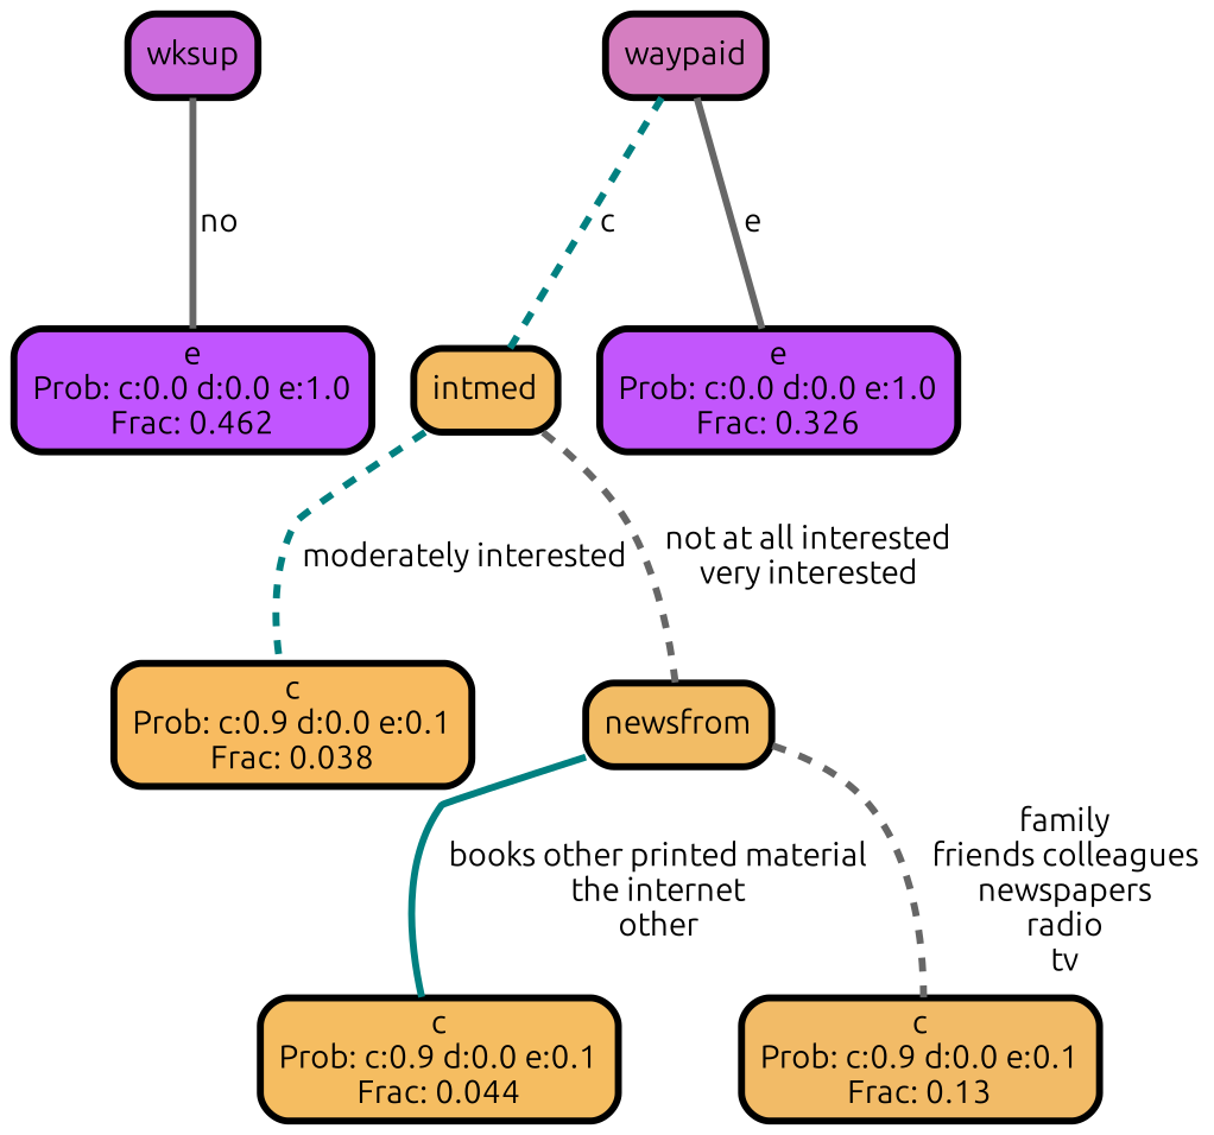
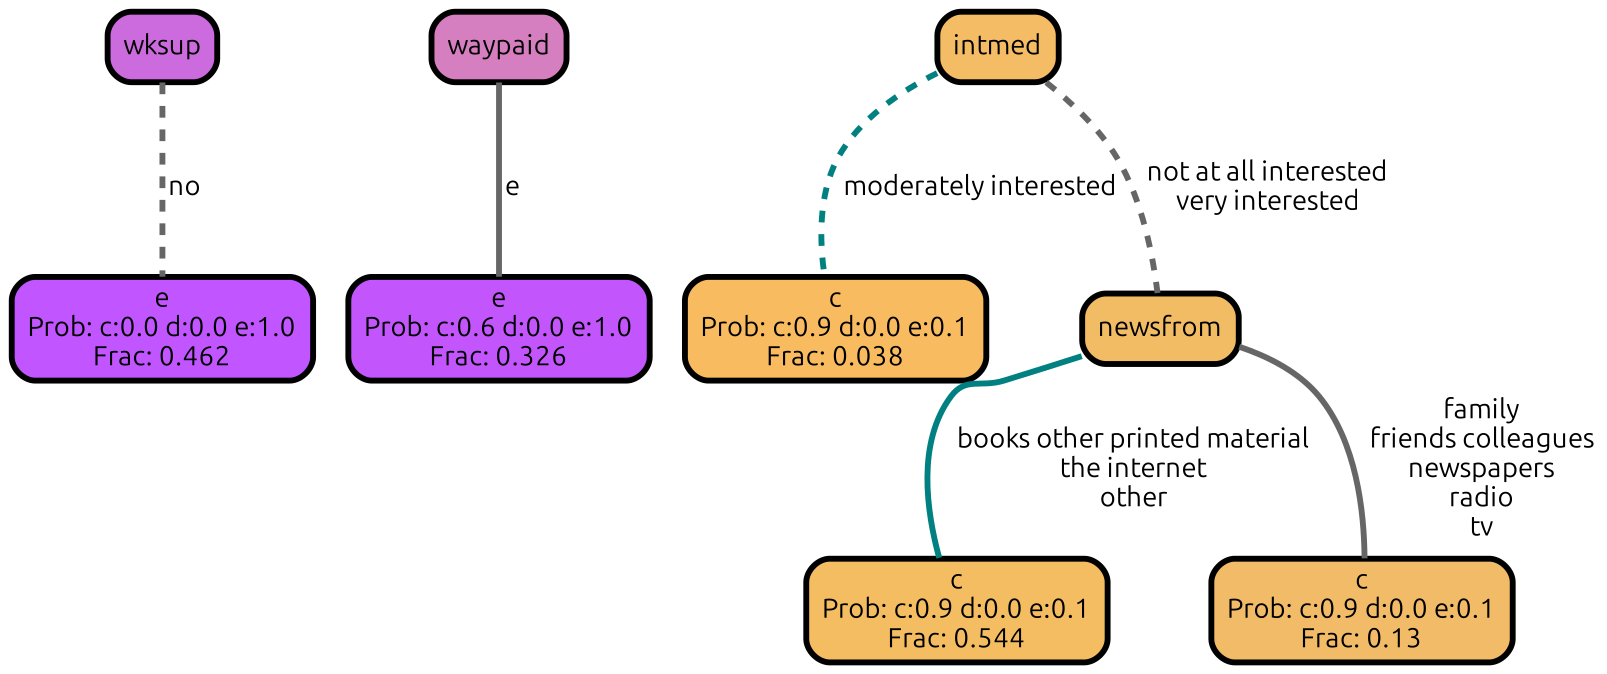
  graph {
    fontname=Ubuntu
    ranksep="0 equally"
    splines=straight
    node [color=black fontcolor=black fontname=Ubuntu penwidth=3 shape=box style="filled, rounded"]
    edge [color=gray40 fontname=Ubuntu penwidth=3 style=dashed]
    n1 [fillcolor="#c155ff" label="e\nProb: c:0.0 d:0.0 e:1.0\nFrac: 0.462"]
    n2 [fillcolor="#cc6bdd" label=wksup]
    n3 [fillcolor="#d57ec0" label=waypaid]
    n4 [fillcolor="#f4bc64" label=intmed]
-   n5 [fillcolor="#c256fc" label="e\nProb: c:0.0 d:0.0 e:1.0\nFrac: 0.326"]
+   n5 [fillcolor="#c256fc" label="e\nProb: c:0.6 d:0.0 e:1.0\nFrac: 0.326"]
    n6 [fillcolor="#f8bb60" label="c\nProb: c:0.9 d:0.0 e:0.1\nFrac: 0.038"]
    n7 [fillcolor="#f2bc65" label=newsfrom]
-   n8 [fillcolor="#f5bd61" label="c\nProb: c:0.9 d:0.0 e:0.1\nFrac: 0.044"]
+   n8 [fillcolor="#f5bd61" label="c\nProb: c:0.9 d:0.0 e:0.1\nFrac: 0.544"]
    n9 [fillcolor="#f2bb67" label="c\nProb: c:0.9 d:0.0 e:0.1\nFrac: 0.13"]
    subgraph sub_1 {
      rank=same
    }
-   n2 -- n1 [label=" no" style=bold]
-   n3 -- n4 [color=teal label=" c"]
+   n2 -- n1 [label=" no"]
    n3 -- n5 [label=" e" style=bold]
    n4 -- n6 [color=teal label=" moderately interested"]
    n4 -- n7 [label=" not at all interested\n very interested"]
    n7 -- n8 [color=teal label=" books other printed material\n the internet\n other" style=bold]
-   n7 -- n9 [label=" family\n friends colleagues\n newspapers\n radio\n tv"]
+   n7 -- n9 [label=" family\n friends colleagues\n newspapers\n radio\n tv" style=bold]
  }
